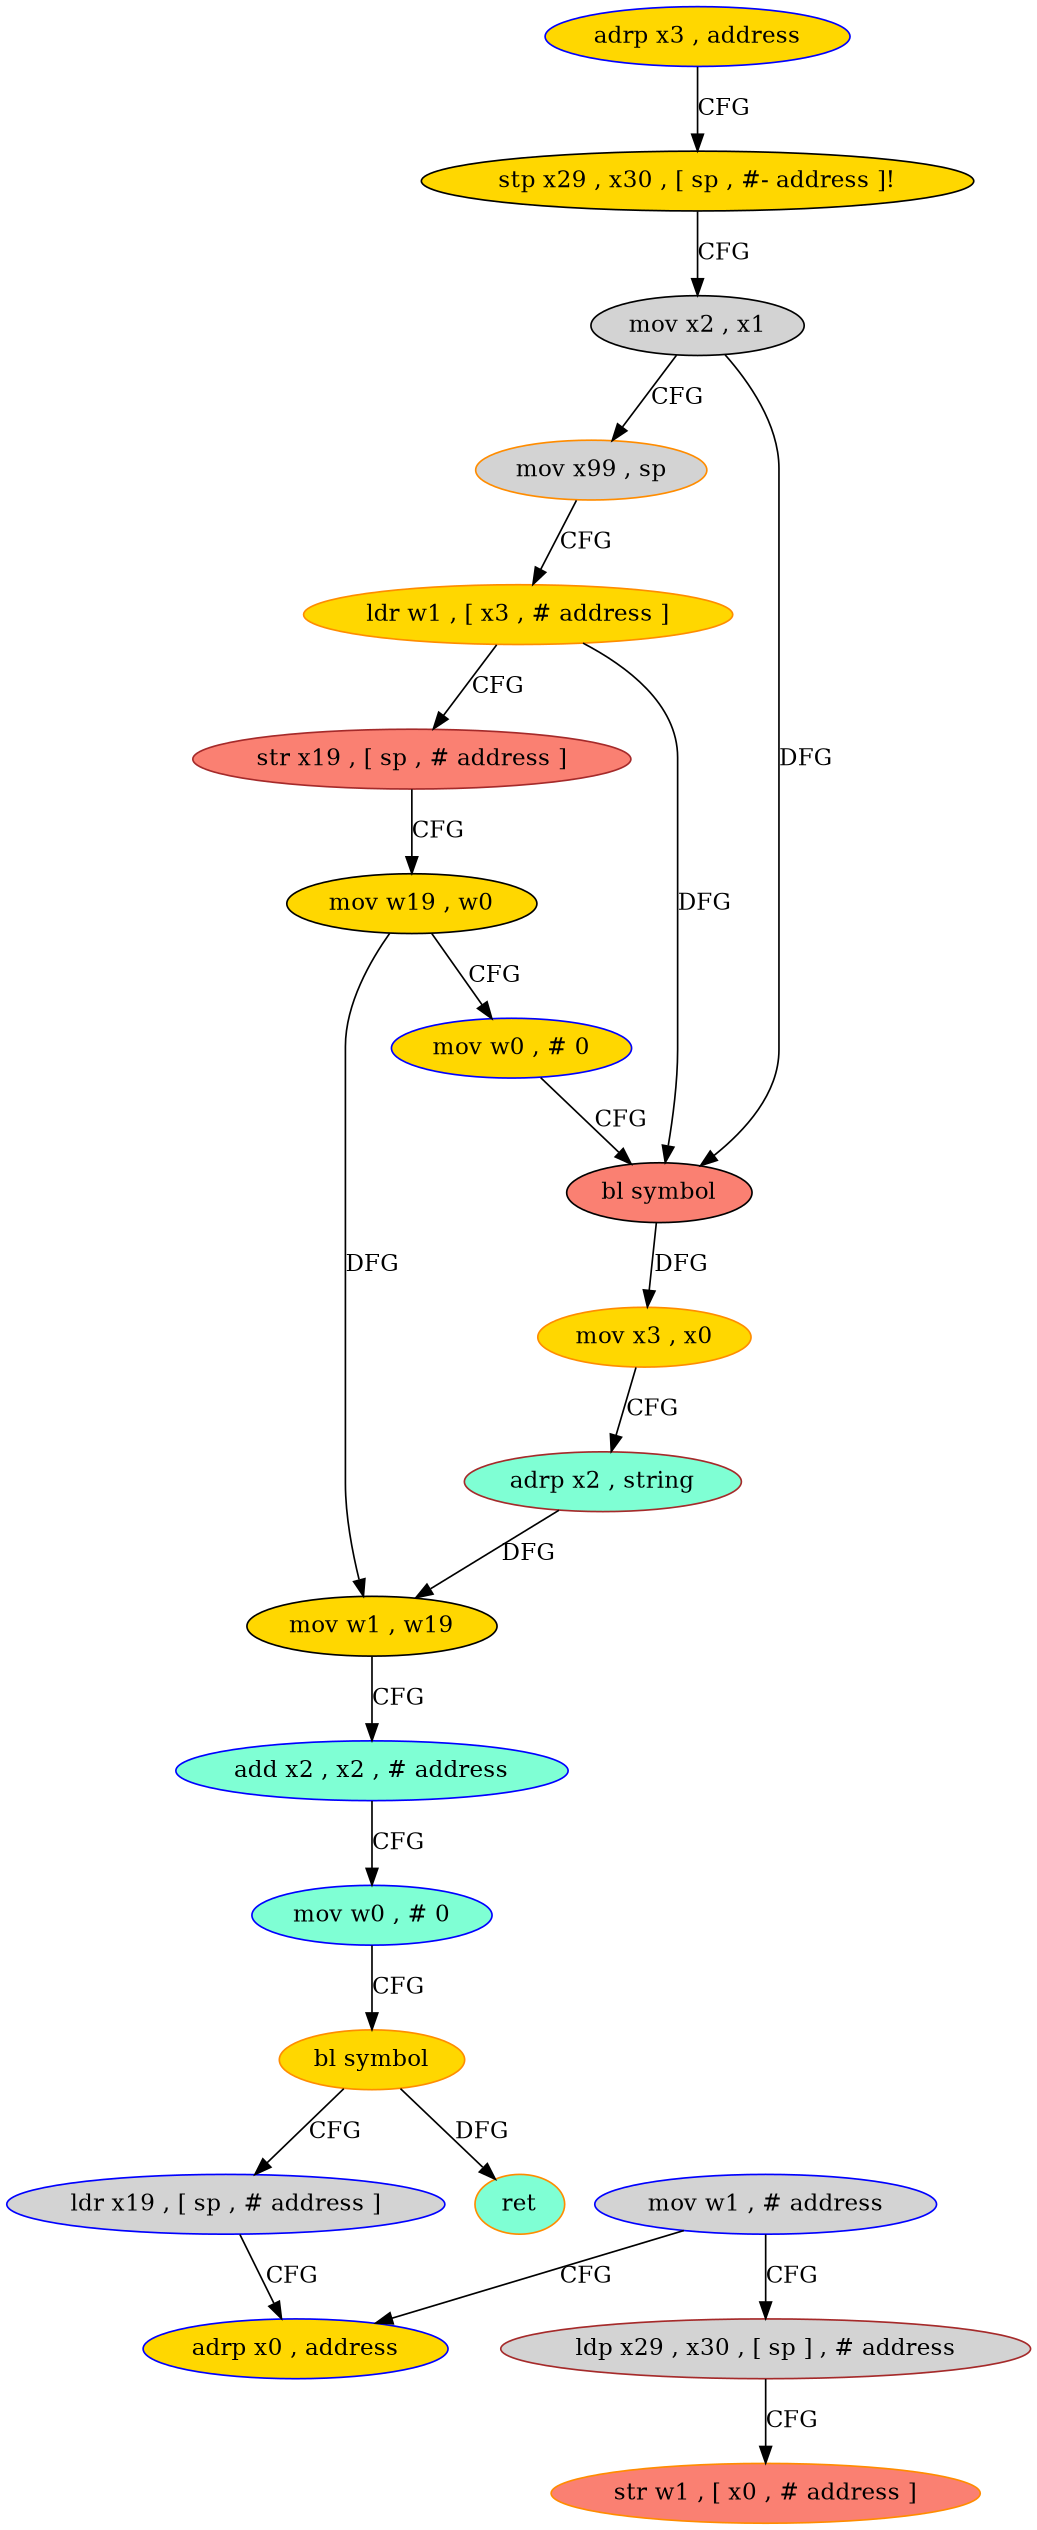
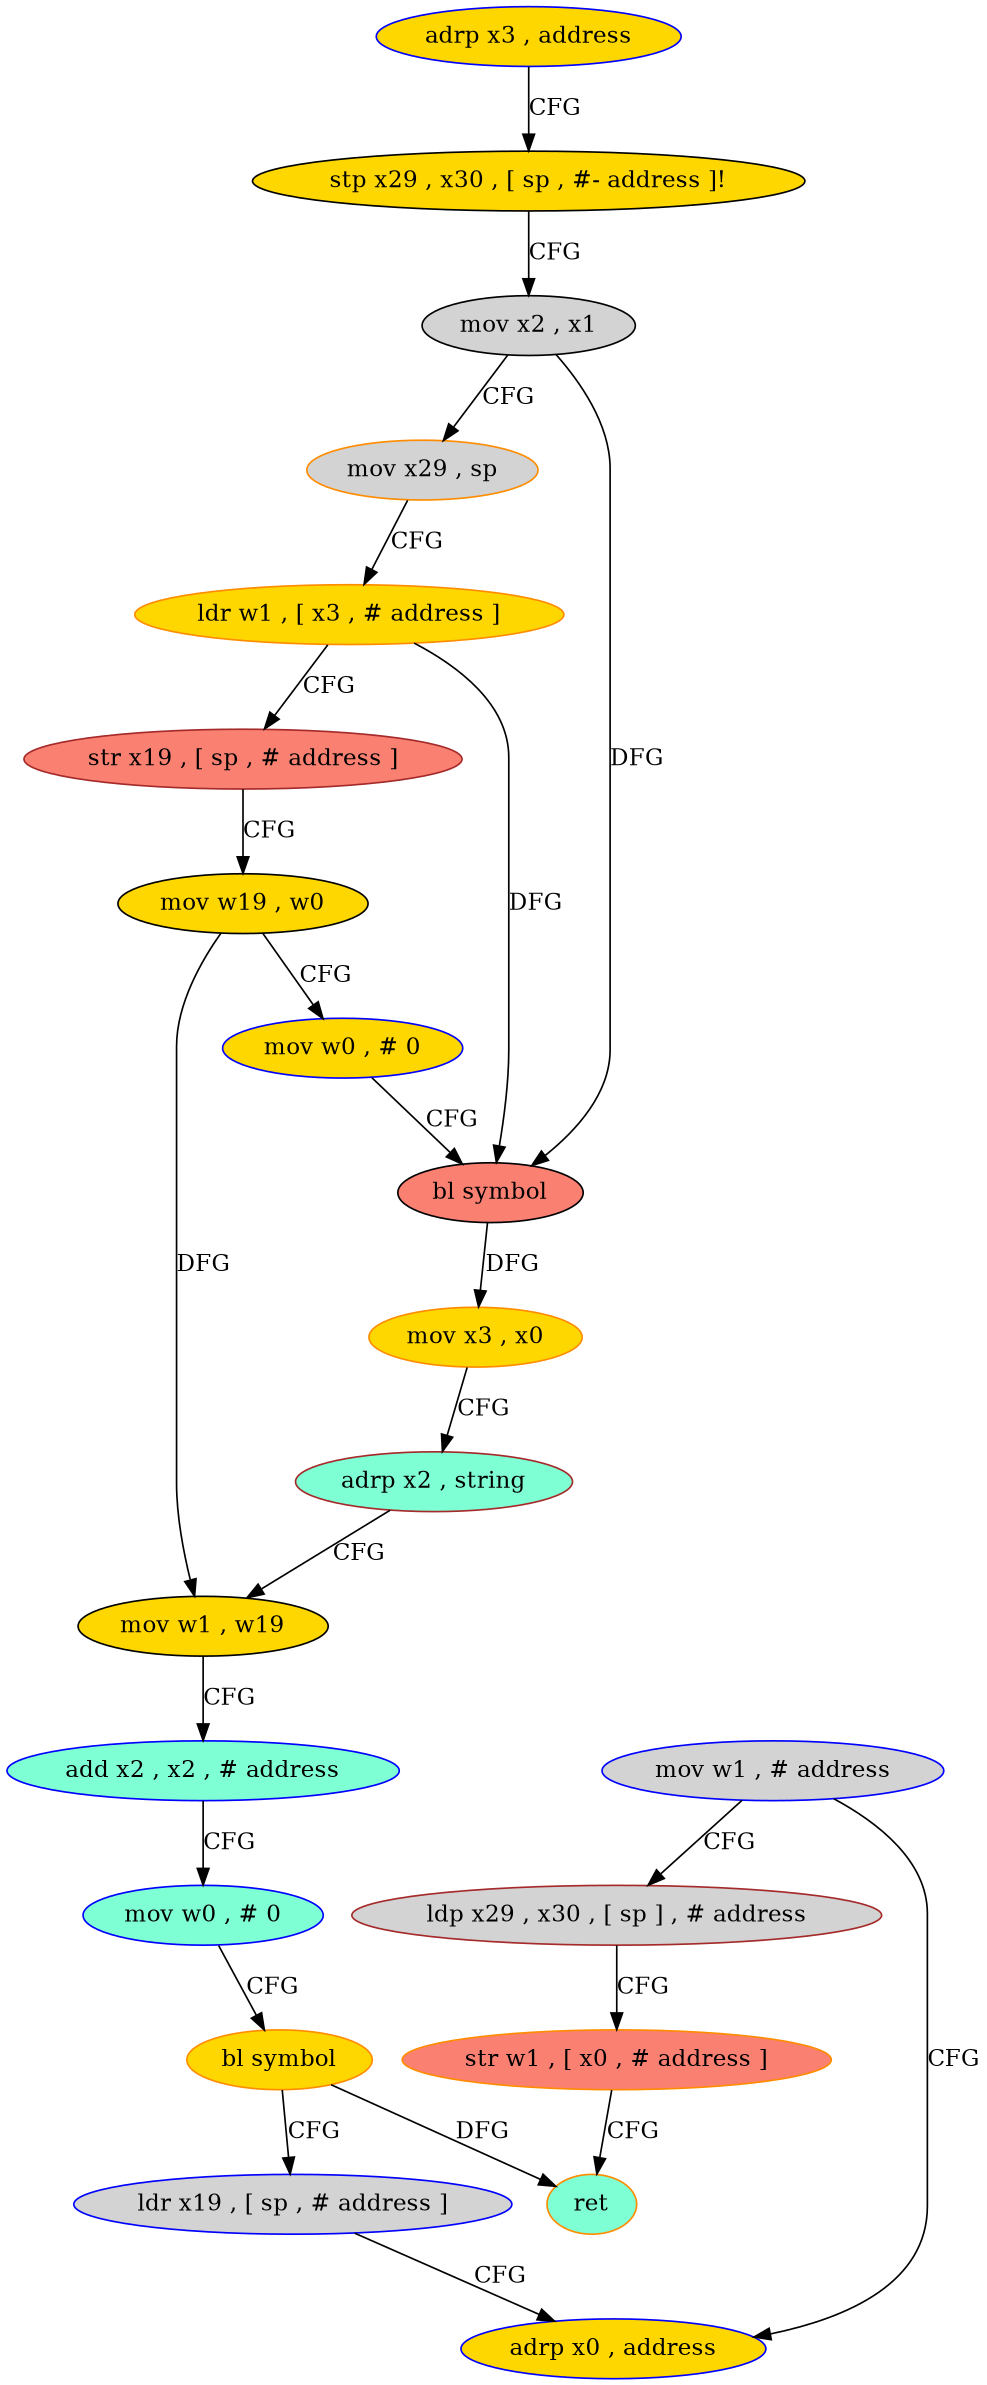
  digraph {
    node [color=blue fillcolor=gold style=filled]
    n1 [label="adrp x3 , address"]
    n2 [color=black label="stp x29 , x30 , [ sp , #- address ]!"]
    n3 [color=black fillcolor=lightgrey label="mov x2 , x1"]
-   n4 [color=darkorange fillcolor=lightgrey label="mov x99 , sp"]
+   n4 [color=darkorange fillcolor=lightgrey label="mov x29 , sp"]
    n5 [color=black fillcolor=salmon label="bl symbol"]
    n6 [color=darkorange label="ldr w1 , [ x3 , # address ]"]
    n7 [color=darkorange label="mov x3 , x0"]
    n8 [color=brown fillcolor=salmon label="str x19 , [ sp , # address ]"]
    n9 [color=black label="mov w19 , w0"]
    n10 [label="mov w0 , # 0"]
    n11 [color=black label="mov w1 , w19"]
    n12 [fillcolor=aquamarine label="add x2 , x2 , # address"]
    n13 [color=brown fillcolor=aquamarine label="adrp x2 , string"]
    n14 [fillcolor=aquamarine label="mov w0 , # 0"]
    n15 [color=darkorange label="bl symbol"]
    n16 [fillcolor=lightgrey label="ldr x19 , [ sp , # address ]"]
    n17 [color=darkorange fillcolor=aquamarine label=ret]
    n18 [label="adrp x0 , address"]
    n19 [fillcolor=lightgrey label="mov w1 , # address"]
    n20 [color=brown fillcolor=lightgrey label="ldp x29 , x30 , [ sp ] , # address"]
    n21 [color=darkorange fillcolor=salmon label="str w1 , [ x0 , # address ]"]
    n1 -> n2 [label=CFG]
    n2 -> n3 [label=CFG]
    n3 -> n4 [label=CFG]
    n3 -> n5 [label=DFG]
    n4 -> n6 [label=CFG]
    n5 -> n7 [label=DFG]
    n6 -> n5 [label=DFG]
    n6 -> n8 [label=CFG]
    n7 -> n13 [label=CFG]
    n8 -> n9 [label=CFG]
    n9 -> n10 [label=CFG]
    n9 -> n11 [label=DFG]
    n10 -> n5 [label=CFG]
    n11 -> n12 [label=CFG]
    n12 -> n14 [label=CFG]
-   n13 -> n11 [label=DFG]
+   n13 -> n11 [label=CFG]
    n14 -> n15 [label=CFG]
    n15 -> n16 [label=CFG]
    n15 -> n17 [label=DFG]
    n16 -> n18 [label=CFG]
    n19 -> n18 [label=CFG]
    n19 -> n20 [label=CFG]
    n20 -> n21 [label=CFG]
+   n21 -> n17 [label=CFG]
  }
